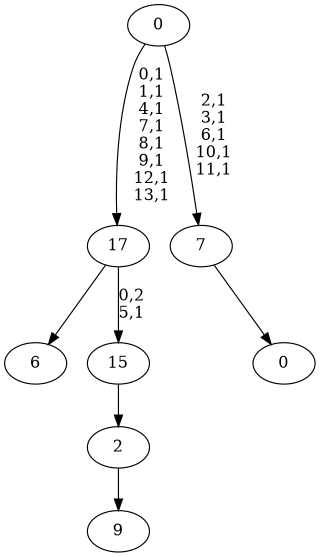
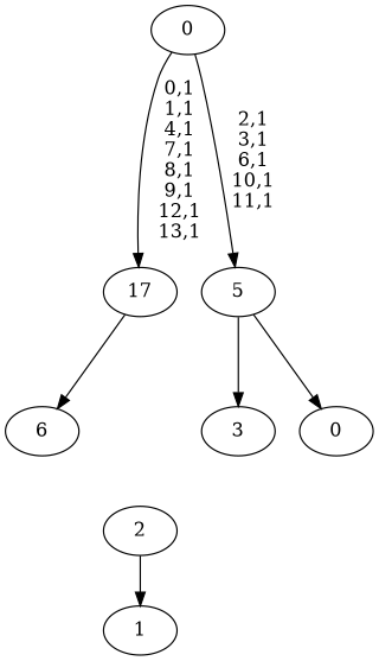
  digraph {
    n1 [label=6]
+   n2 [label=3]
    n3 [label=2]
-   n4 [label=9]
-   15
+   n4 [label=1]
    n6 [label=17]
    n7 [label=0]
-   5 [label=7]
+   5
    0
    n3 -> n4
-   15 -> n3
    n6 -> n1
-   n6 -> 15 [label="0,2\n5,1"]
+   5 -> n2
    5 -> n7
    0 -> n6 [label="0,1\n1,1\n4,1\n7,1\n8,1\n9,1\n12,1\n13,1"]
    0 -> 5 [label="2,1\n3,1\n6,1\n10,1\n11,1"]
  }
